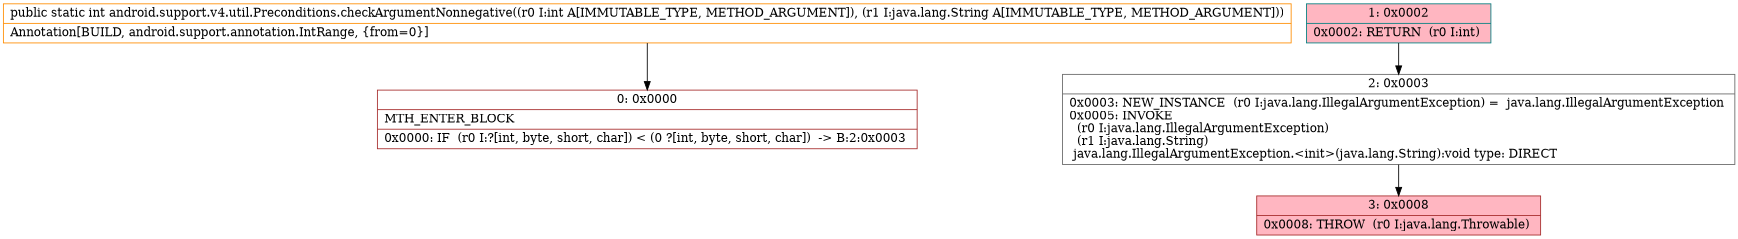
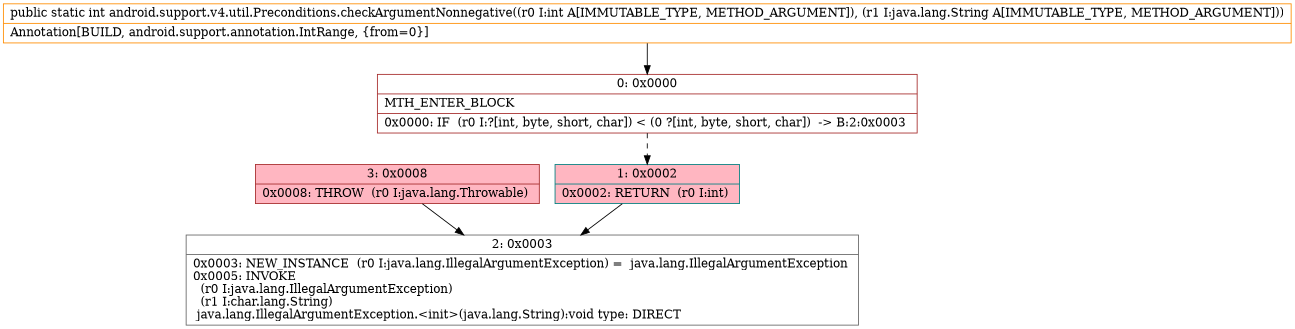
  digraph {
    node [color=brown fillcolor=white shape=record style=filled]
    n1 [label="{0\:\ 0x0000|MTH_ENTER_BLOCK\l|0x0000: IF  (r0 I:?[int, byte, short, char]) \< (0 ?[int, byte, short, char])  \-\> B:2:0x0003 \l}"]
    n2 [color=teal fillcolor=lightpink label="{1\:\ 0x0002|0x0002: RETURN  (r0 I:int) \l}"]
-   n3 [color=gray40 label="{2\:\ 0x0003|0x0003: NEW_INSTANCE  (r0 I:java.lang.IllegalArgumentException) =  java.lang.IllegalArgumentException \l0x0005: INVOKE  \l  (r0 I:java.lang.IllegalArgumentException)\l  (r1 I:java.lang.String)\l java.lang.IllegalArgumentException.\<init\>(java.lang.String):void type: DIRECT \l}"]
+   n3 [color=gray40 label="{2\:\ 0x0003|0x0003: NEW_INSTANCE  (r0 I:java.lang.IllegalArgumentException) =  java.lang.IllegalArgumentException \l0x0005: INVOKE  \l  (r0 I:java.lang.IllegalArgumentException)\l  (r1 I:char.lang.String)\l java.lang.IllegalArgumentException.\<init\>(java.lang.String):void type: DIRECT \l}"]
    n4 [fillcolor=lightpink label="{3\:\ 0x0008|0x0008: THROW  (r0 I:java.lang.Throwable) \l}"]
    n5 [color=darkorange label="{public static int android.support.v4.util.Preconditions.checkArgumentNonnegative((r0 I:int A[IMMUTABLE_TYPE, METHOD_ARGUMENT]), (r1 I:java.lang.String A[IMMUTABLE_TYPE, METHOD_ARGUMENT]))  | Annotation[BUILD, android.support.annotation.IntRange, \{from=0\}]\l}"]
+   n1 -> n2 [style=dashed]
    n2 -> n3
-   n3 -> n4
+   n4 -> n3
    n5 -> n1
  }
